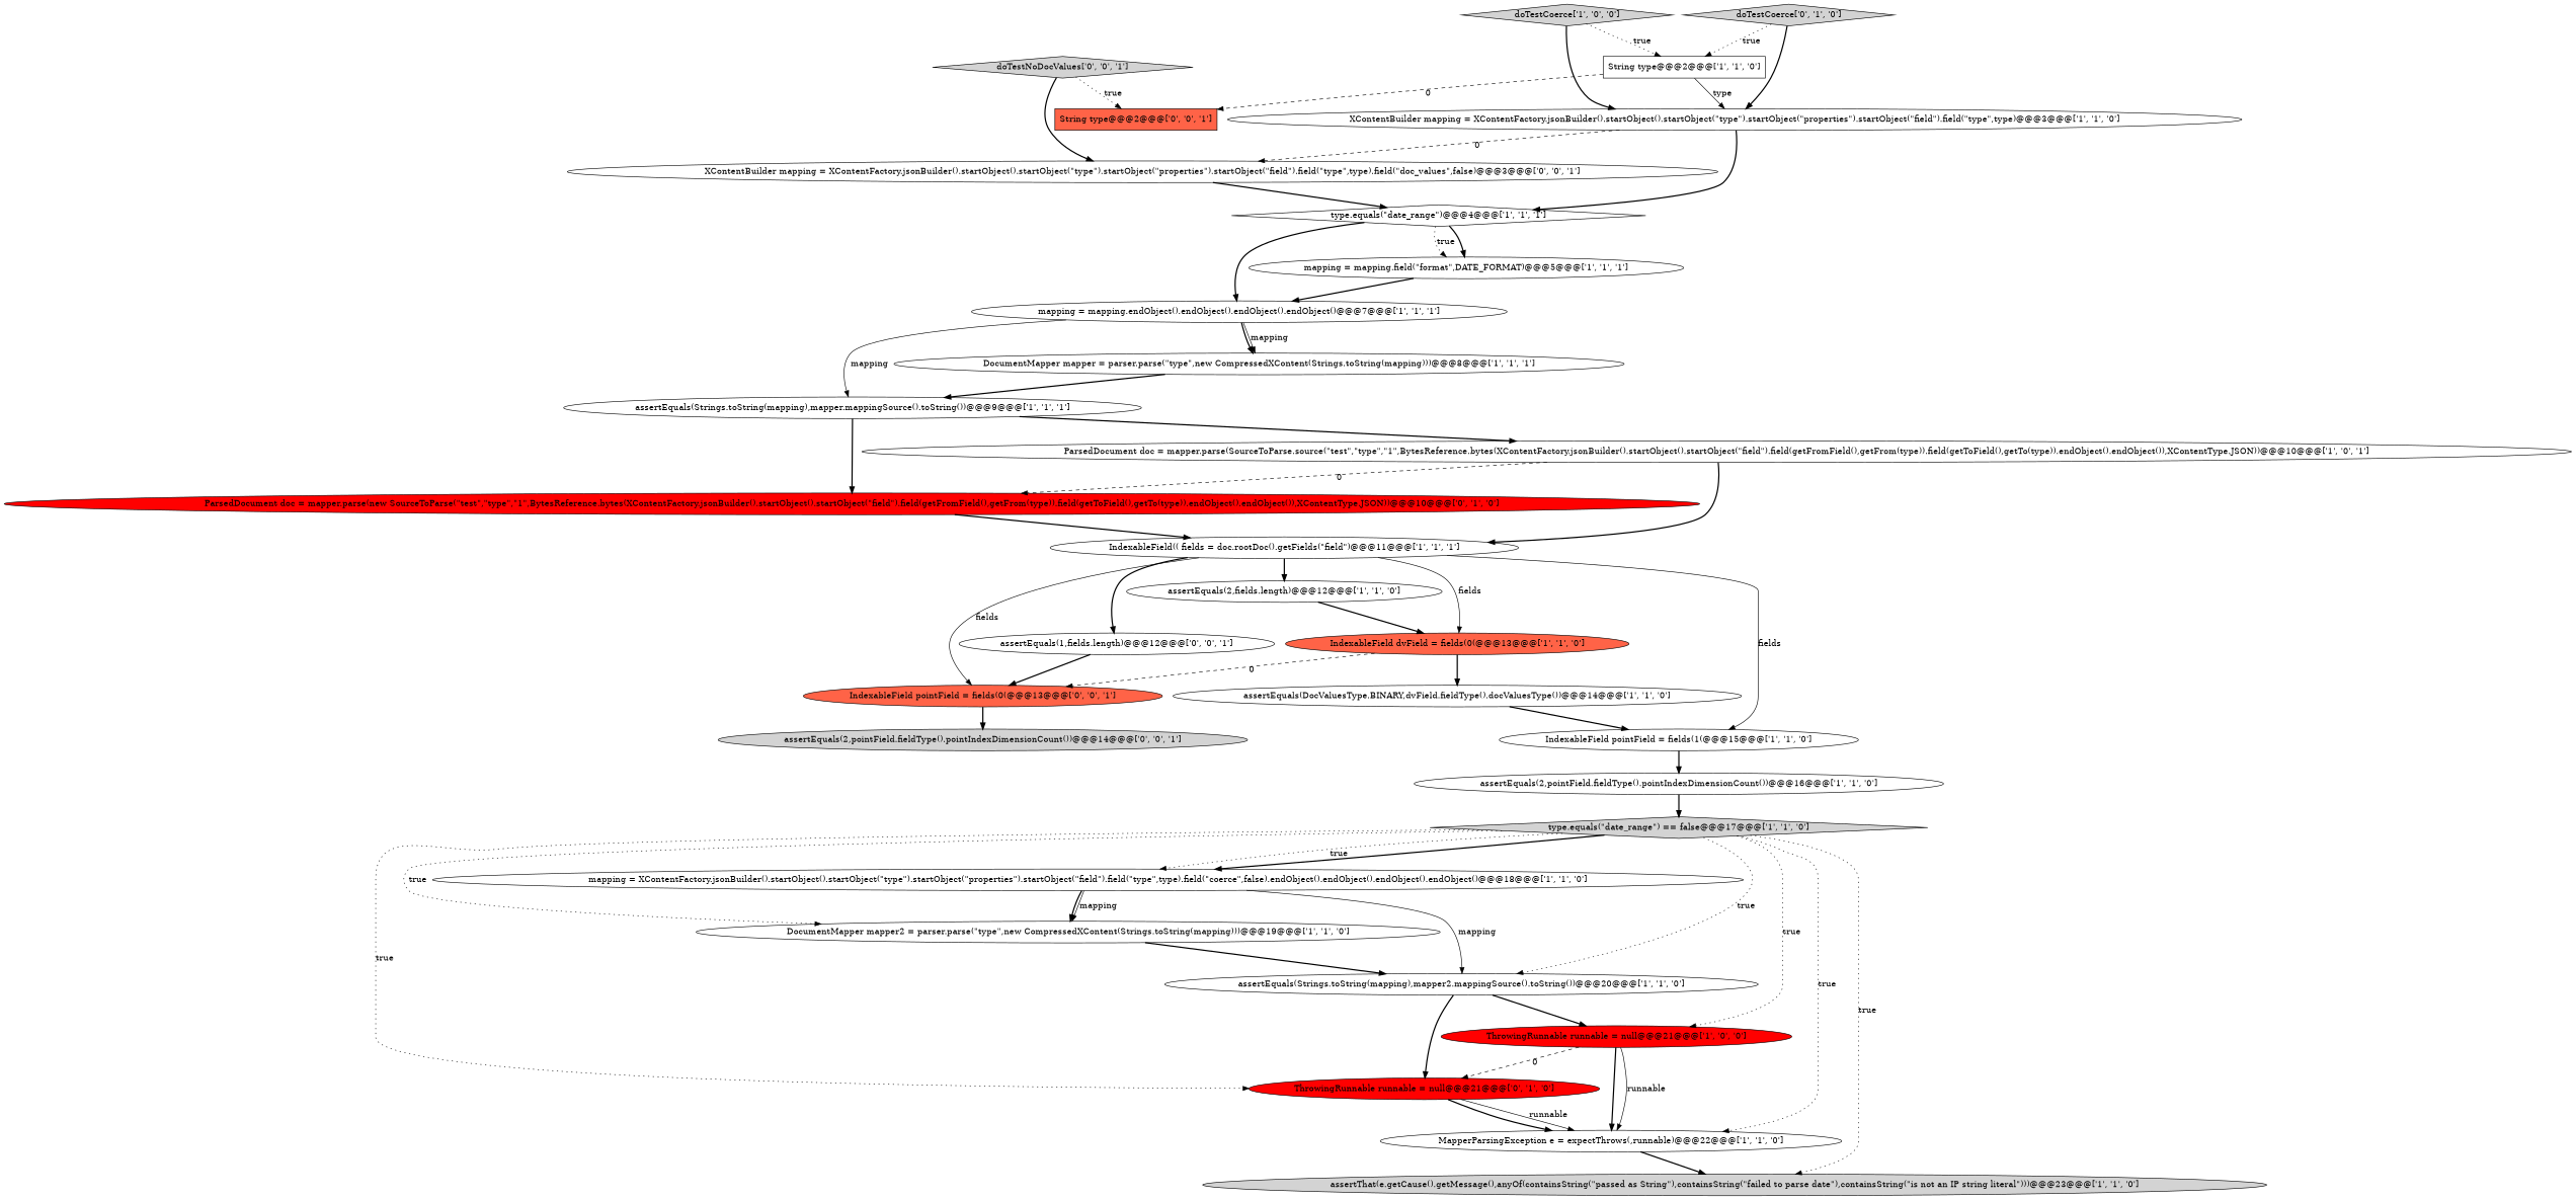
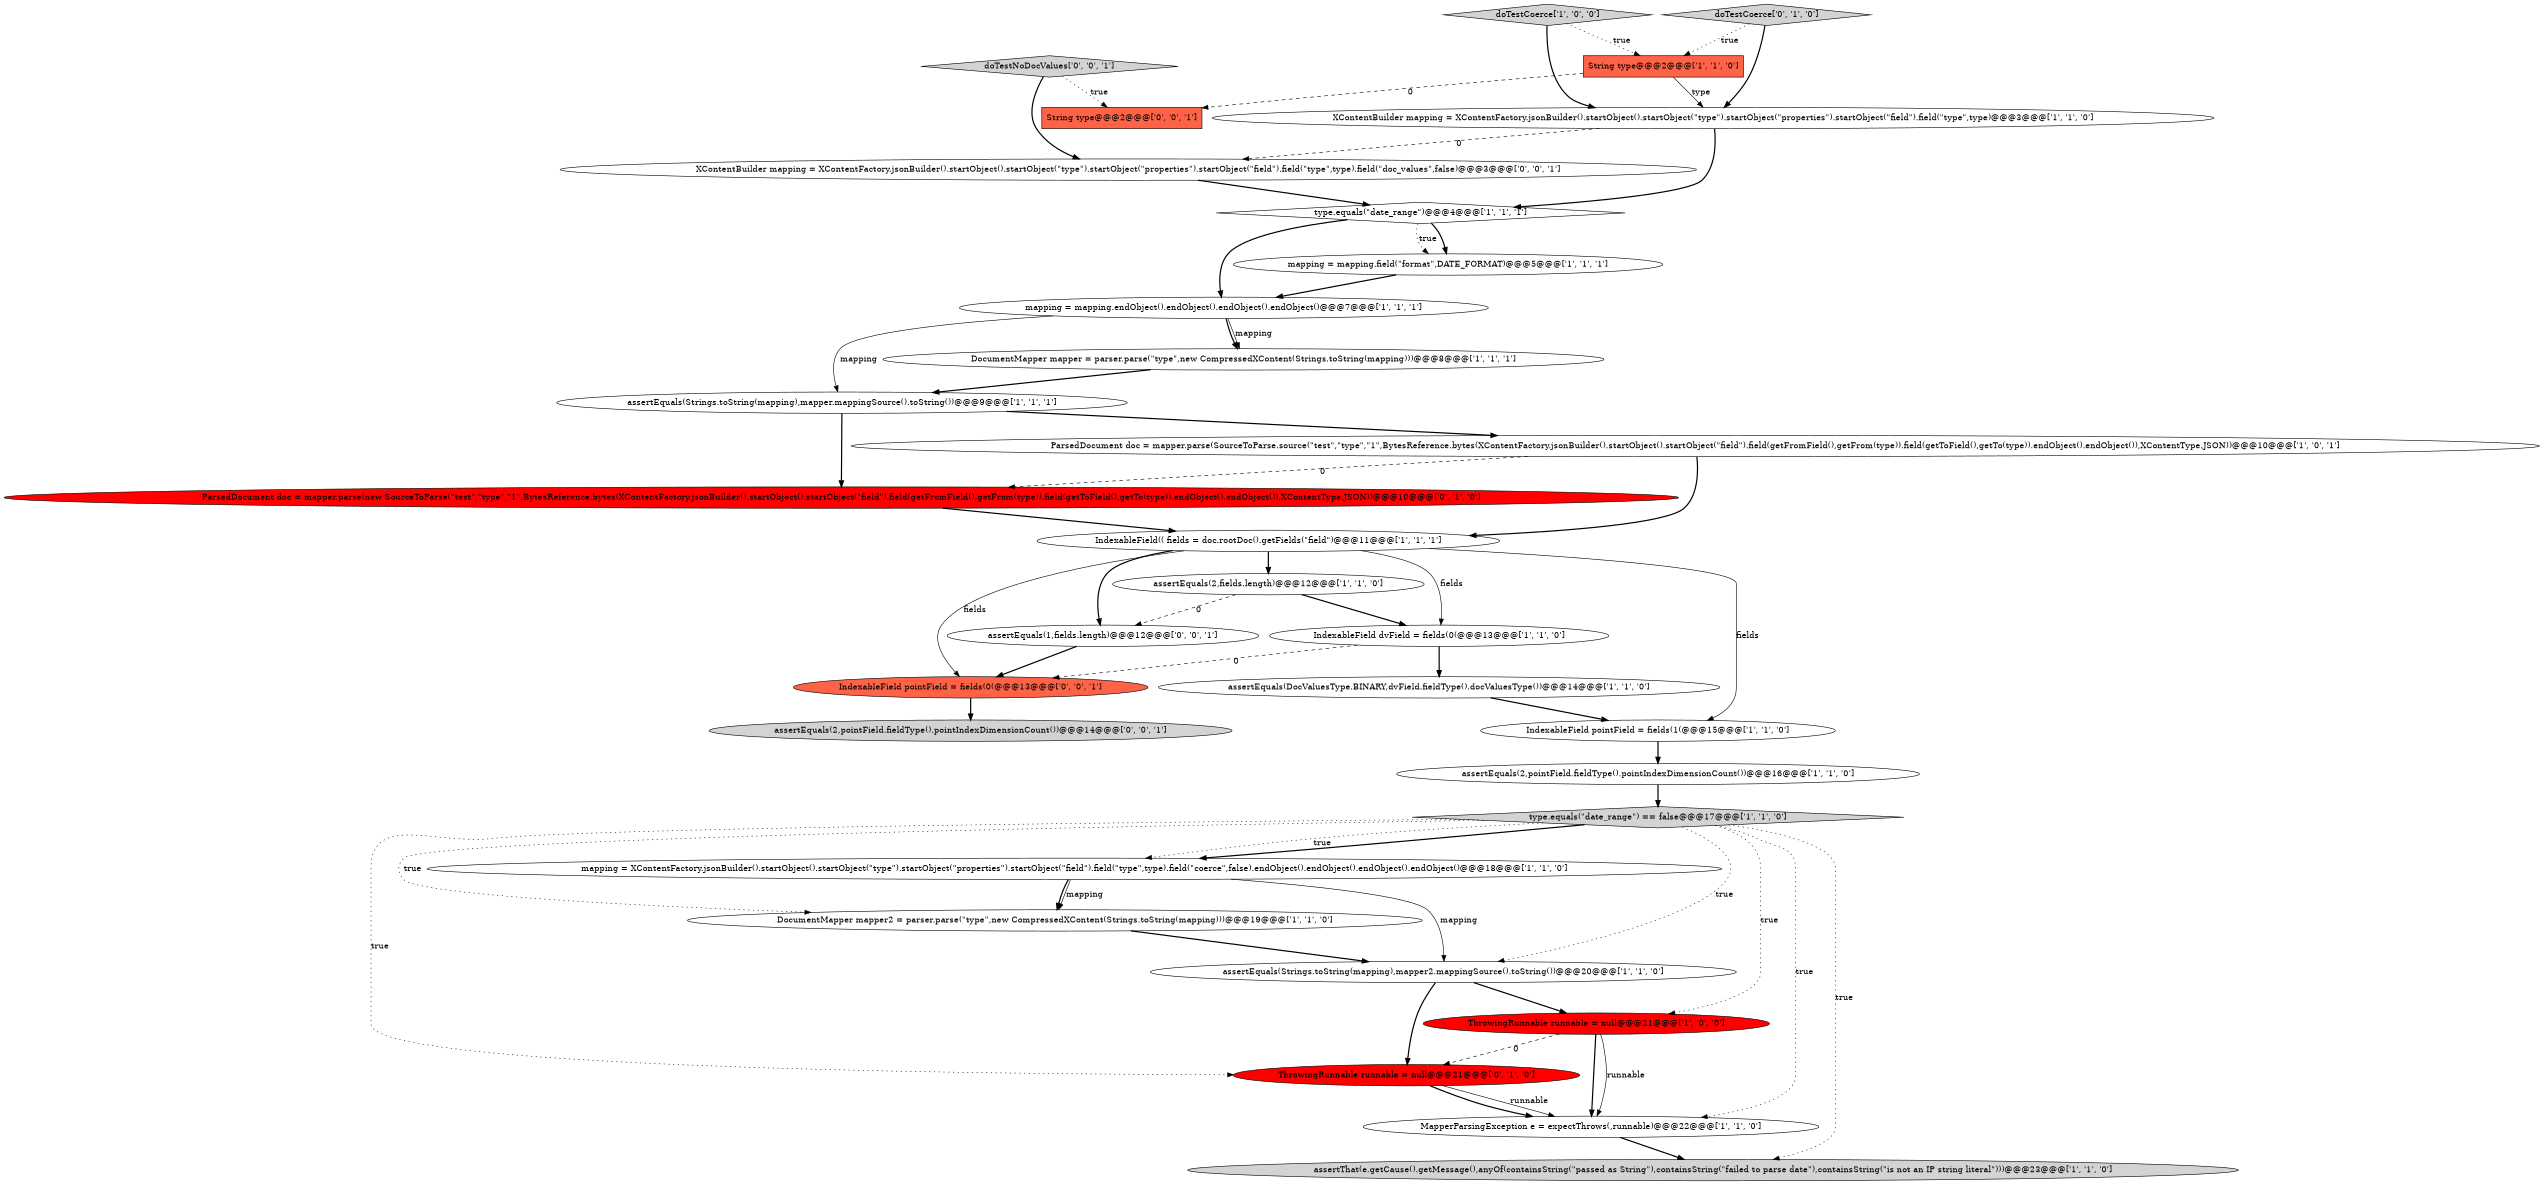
  digraph {
    node [fillcolor=white shape=ellipse style=filled]
    edge [style=bold]
    n1 [label="mapping = mapping.endObject().endObject().endObject().endObject()@@@7@@@['1', '1', '1']"]
    n2 [label="DocumentMapper mapper = parser.parse(\"type\",new CompressedXContent(Strings.toString(mapping)))@@@8@@@['1', '1', '1']"]
    n3 [label="assertEquals(Strings.toString(mapping),mapper.mappingSource().toString())@@@9@@@['1', '1', '1']"]
    n4 [fillcolor=red label="ParsedDocument doc = mapper.parse(new SourceToParse(\"test\",\"type\",\"1\",BytesReference.bytes(XContentFactory.jsonBuilder().startObject().startObject(\"field\").field(getFromField(),getFrom(type)).field(getToField(),getTo(type)).endObject().endObject()),XContentType.JSON))@@@10@@@['0', '1', '0']"]
    n5 [label="ParsedDocument doc = mapper.parse(SourceToParse.source(\"test\",\"type\",\"1\",BytesReference.bytes(XContentFactory.jsonBuilder().startObject().startObject(\"field\").field(getFromField(),getFrom(type)).field(getToField(),getTo(type)).endObject().endObject()),XContentType.JSON))@@@10@@@['1', '0', '1']"]
    n6 [label="DocumentMapper mapper2 = parser.parse(\"type\",new CompressedXContent(Strings.toString(mapping)))@@@19@@@['1', '1', '0']"]
    n7 [label="assertEquals(Strings.toString(mapping),mapper2.mappingSource().toString())@@@20@@@['1', '1', '0']"]
    n8 [fillcolor=red label="ThrowingRunnable runnable = null@@@21@@@['1', '0', '0']"]
    n9 [fillcolor=red label="ThrowingRunnable runnable = null@@@21@@@['0', '1', '0']"]
    n10 [fillcolor=tomato label="IndexableField pointField = fields(0(@@@13@@@['0', '0', '1']"]
    n11 [fillcolor=lightgray label="assertEquals(2,pointField.fieldType().pointIndexDimensionCount())@@@14@@@['0', '0', '1']"]
    n12 [fillcolor=tomato label="String type@@@2@@@['0', '0', '1']" shape=box]
    n13 [label="IndexableField(( fields = doc.rootDoc().getFields(\"field\")@@@11@@@['1', '1', '1']"]
    n14 [label="assertEquals(2,fields.length)@@@12@@@['1', '1', '0']"]
    n15 [label="assertEquals(1,fields.length)@@@12@@@['0', '0', '1']"]
-   n16 [fillcolor=tomato label="IndexableField dvField = fields(0(@@@13@@@['1', '1', '0']"]
+   n16 [label="IndexableField dvField = fields(0(@@@13@@@['1', '1', '0']"]
    n17 [label="IndexableField pointField = fields(1(@@@15@@@['1', '1', '0']"]
    n18 [label="XContentBuilder mapping = XContentFactory.jsonBuilder().startObject().startObject(\"type\").startObject(\"properties\").startObject(\"field\").field(\"type\",type).field(\"doc_values\",false)@@@3@@@['0', '0', '1']"]
    n19 [label="type.equals(\"date_range\")@@@4@@@['1', '1', '1']" shape=diamond]
    n20 [label="mapping = mapping.field(\"format\",DATE_FORMAT)@@@5@@@['1', '1', '1']"]
    n21 [label="assertEquals(DocValuesType.BINARY,dvField.fieldType().docValuesType())@@@14@@@['1', '1', '0']"]
    n22 [label="XContentBuilder mapping = XContentFactory.jsonBuilder().startObject().startObject(\"type\").startObject(\"properties\").startObject(\"field\").field(\"type\",type)@@@3@@@['1', '1', '0']"]
-   n23 [label="String type@@@2@@@['1', '1', '0']" shape=box]
+   n23 [fillcolor=tomato label="String type@@@2@@@['1', '1', '0']" shape=box]
    n24 [label="MapperParsingException e = expectThrows(,runnable)@@@22@@@['1', '1', '0']"]
    n25 [fillcolor=lightgray label="assertThat(e.getCause().getMessage(),anyOf(containsString(\"passed as String\"),containsString(\"failed to parse date\"),containsString(\"is not an IP string literal\")))@@@23@@@['1', '1', '0']"]
    n26 [fillcolor=lightgray label="doTestCoerce['1', '0', '0']" shape=diamond]
    n27 [label="mapping = XContentFactory.jsonBuilder().startObject().startObject(\"type\").startObject(\"properties\").startObject(\"field\").field(\"type\",type).field(\"coerce\",false).endObject().endObject().endObject().endObject()@@@18@@@['1', '1', '0']"]
    n28 [label="assertEquals(2,pointField.fieldType().pointIndexDimensionCount())@@@16@@@['1', '1', '0']"]
    n29 [fillcolor=lightgray label="type.equals(\"date_range\") == false@@@17@@@['1', '1', '0']" shape=diamond]
    n30 [fillcolor=lightgray label="doTestCoerce['0', '1', '0']" shape=diamond]
    n31 [fillcolor=lightgray label="doTestNoDocValues['0', '0', '1']" shape=diamond]
    n1 -> n2 [label=mapping style=solid]
    n1 -> n2
    n1 -> n3 [label=mapping style=solid]
    n2 -> n3
    n3 -> n4
    n3 -> n5
    n4 -> n13
    n5 -> n4 [label=0 style=dashed]
    n5 -> n13
    n6 -> n7
    n7 -> n8
    n7 -> n9
    n8 -> n9 [label=0 style=dashed]
    n8 -> n24
    n8 -> n24 [label=runnable style=solid]
    n9 -> n24 [label=runnable style=solid]
    n9 -> n24
    n10 -> n11
    n13 -> n10 [label=fields style=solid]
    n13 -> n14
    n13 -> n15
    n13 -> n16 [label=fields style=solid]
    n13 -> n17 [label=fields style=solid]
+   n14 -> n15 [label=0 style=dashed]
    n14 -> n16
    n15 -> n10
    n16 -> n10 [label=0 style=dashed]
    n16 -> n21
    n17 -> n28
    n18 -> n19
    n19 -> n1
    n19 -> n20
    n19 -> n20 [label=true style=dotted]
    n20 -> n1
    n21 -> n17
    n22 -> n18 [label=0 style=dashed]
    n22 -> n19
    n23 -> n12 [label=0 style=dashed]
    n23 -> n22 [label=type style=solid]
    n24 -> n25
    n26 -> n22
    n26 -> n23 [label=true style=dotted]
    n27 -> n6 [label=mapping style=solid]
    n27 -> n6
    n27 -> n7 [label=mapping style=solid]
    n28 -> n29
    n29 -> n6 [label=true style=dotted]
    n29 -> n7 [label=true style=dotted]
    n29 -> n8 [label=true style=dotted]
    n29 -> n9 [label=true style=dotted]
    n29 -> n24 [label=true style=dotted]
    n29 -> n25 [label=true style=dotted]
    n29 -> n27 [label=true style=dotted]
    n29 -> n27
    n30 -> n22
    n30 -> n23 [label=true style=dotted]
    n31 -> n12 [label=true style=dotted]
    n31 -> n18
  }
